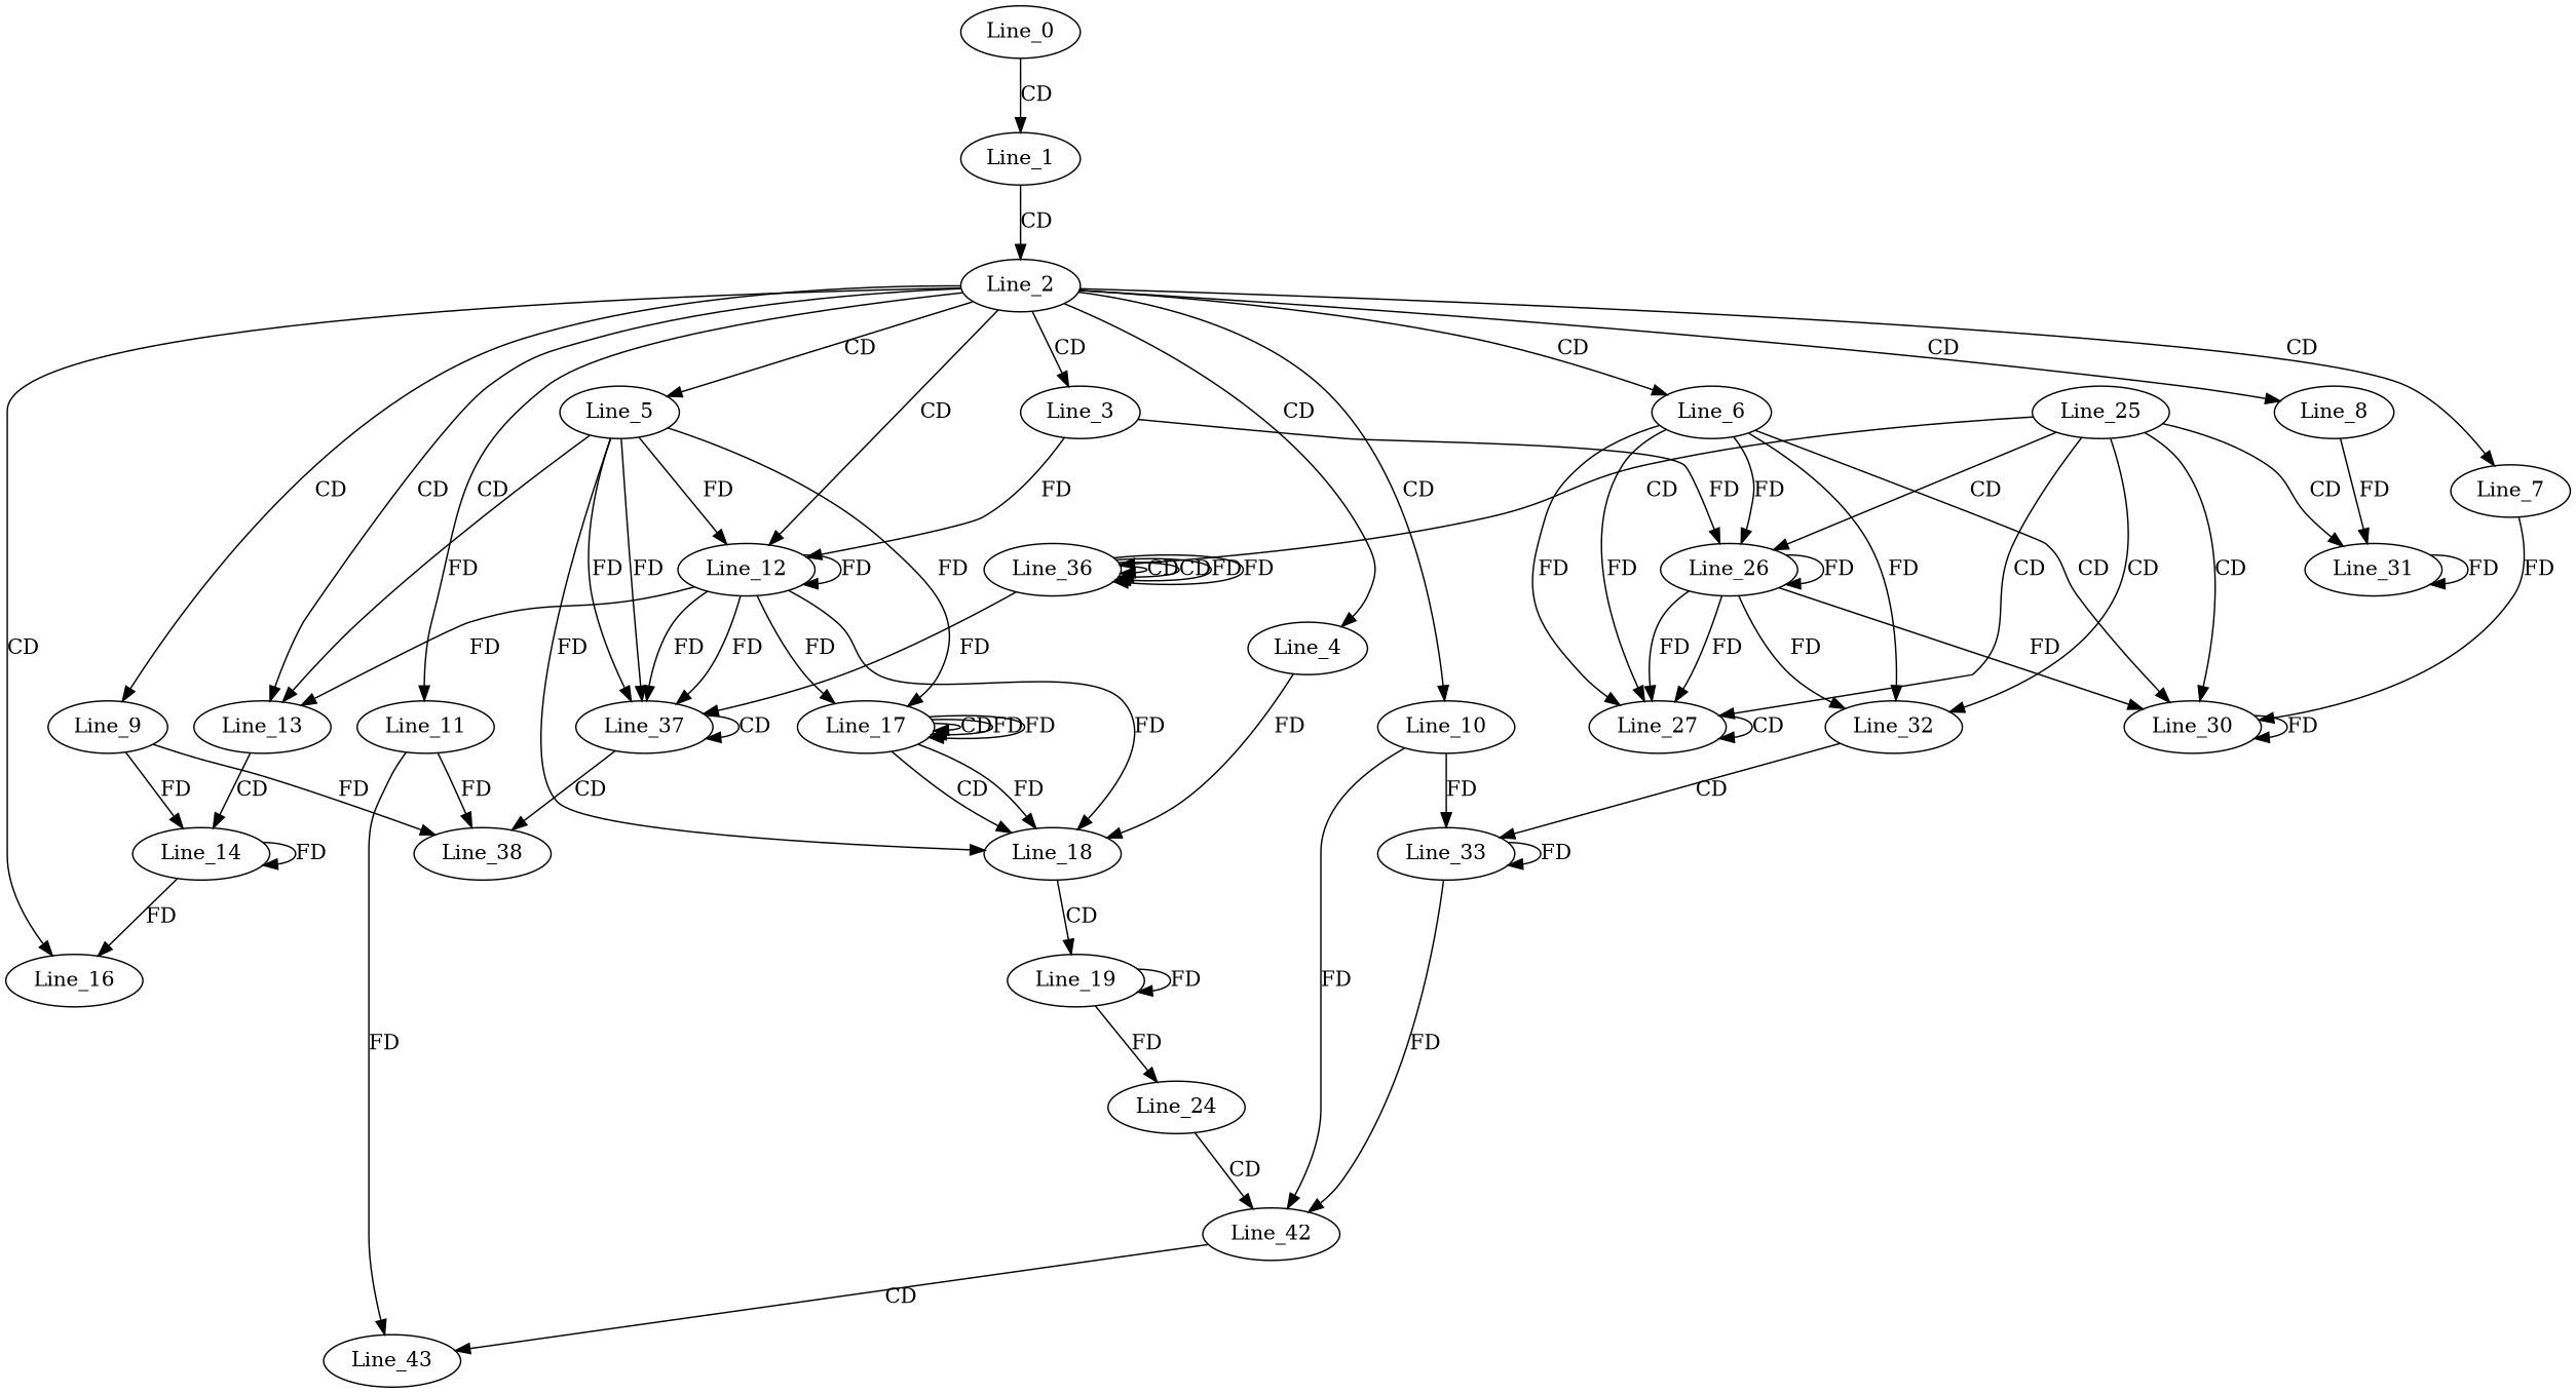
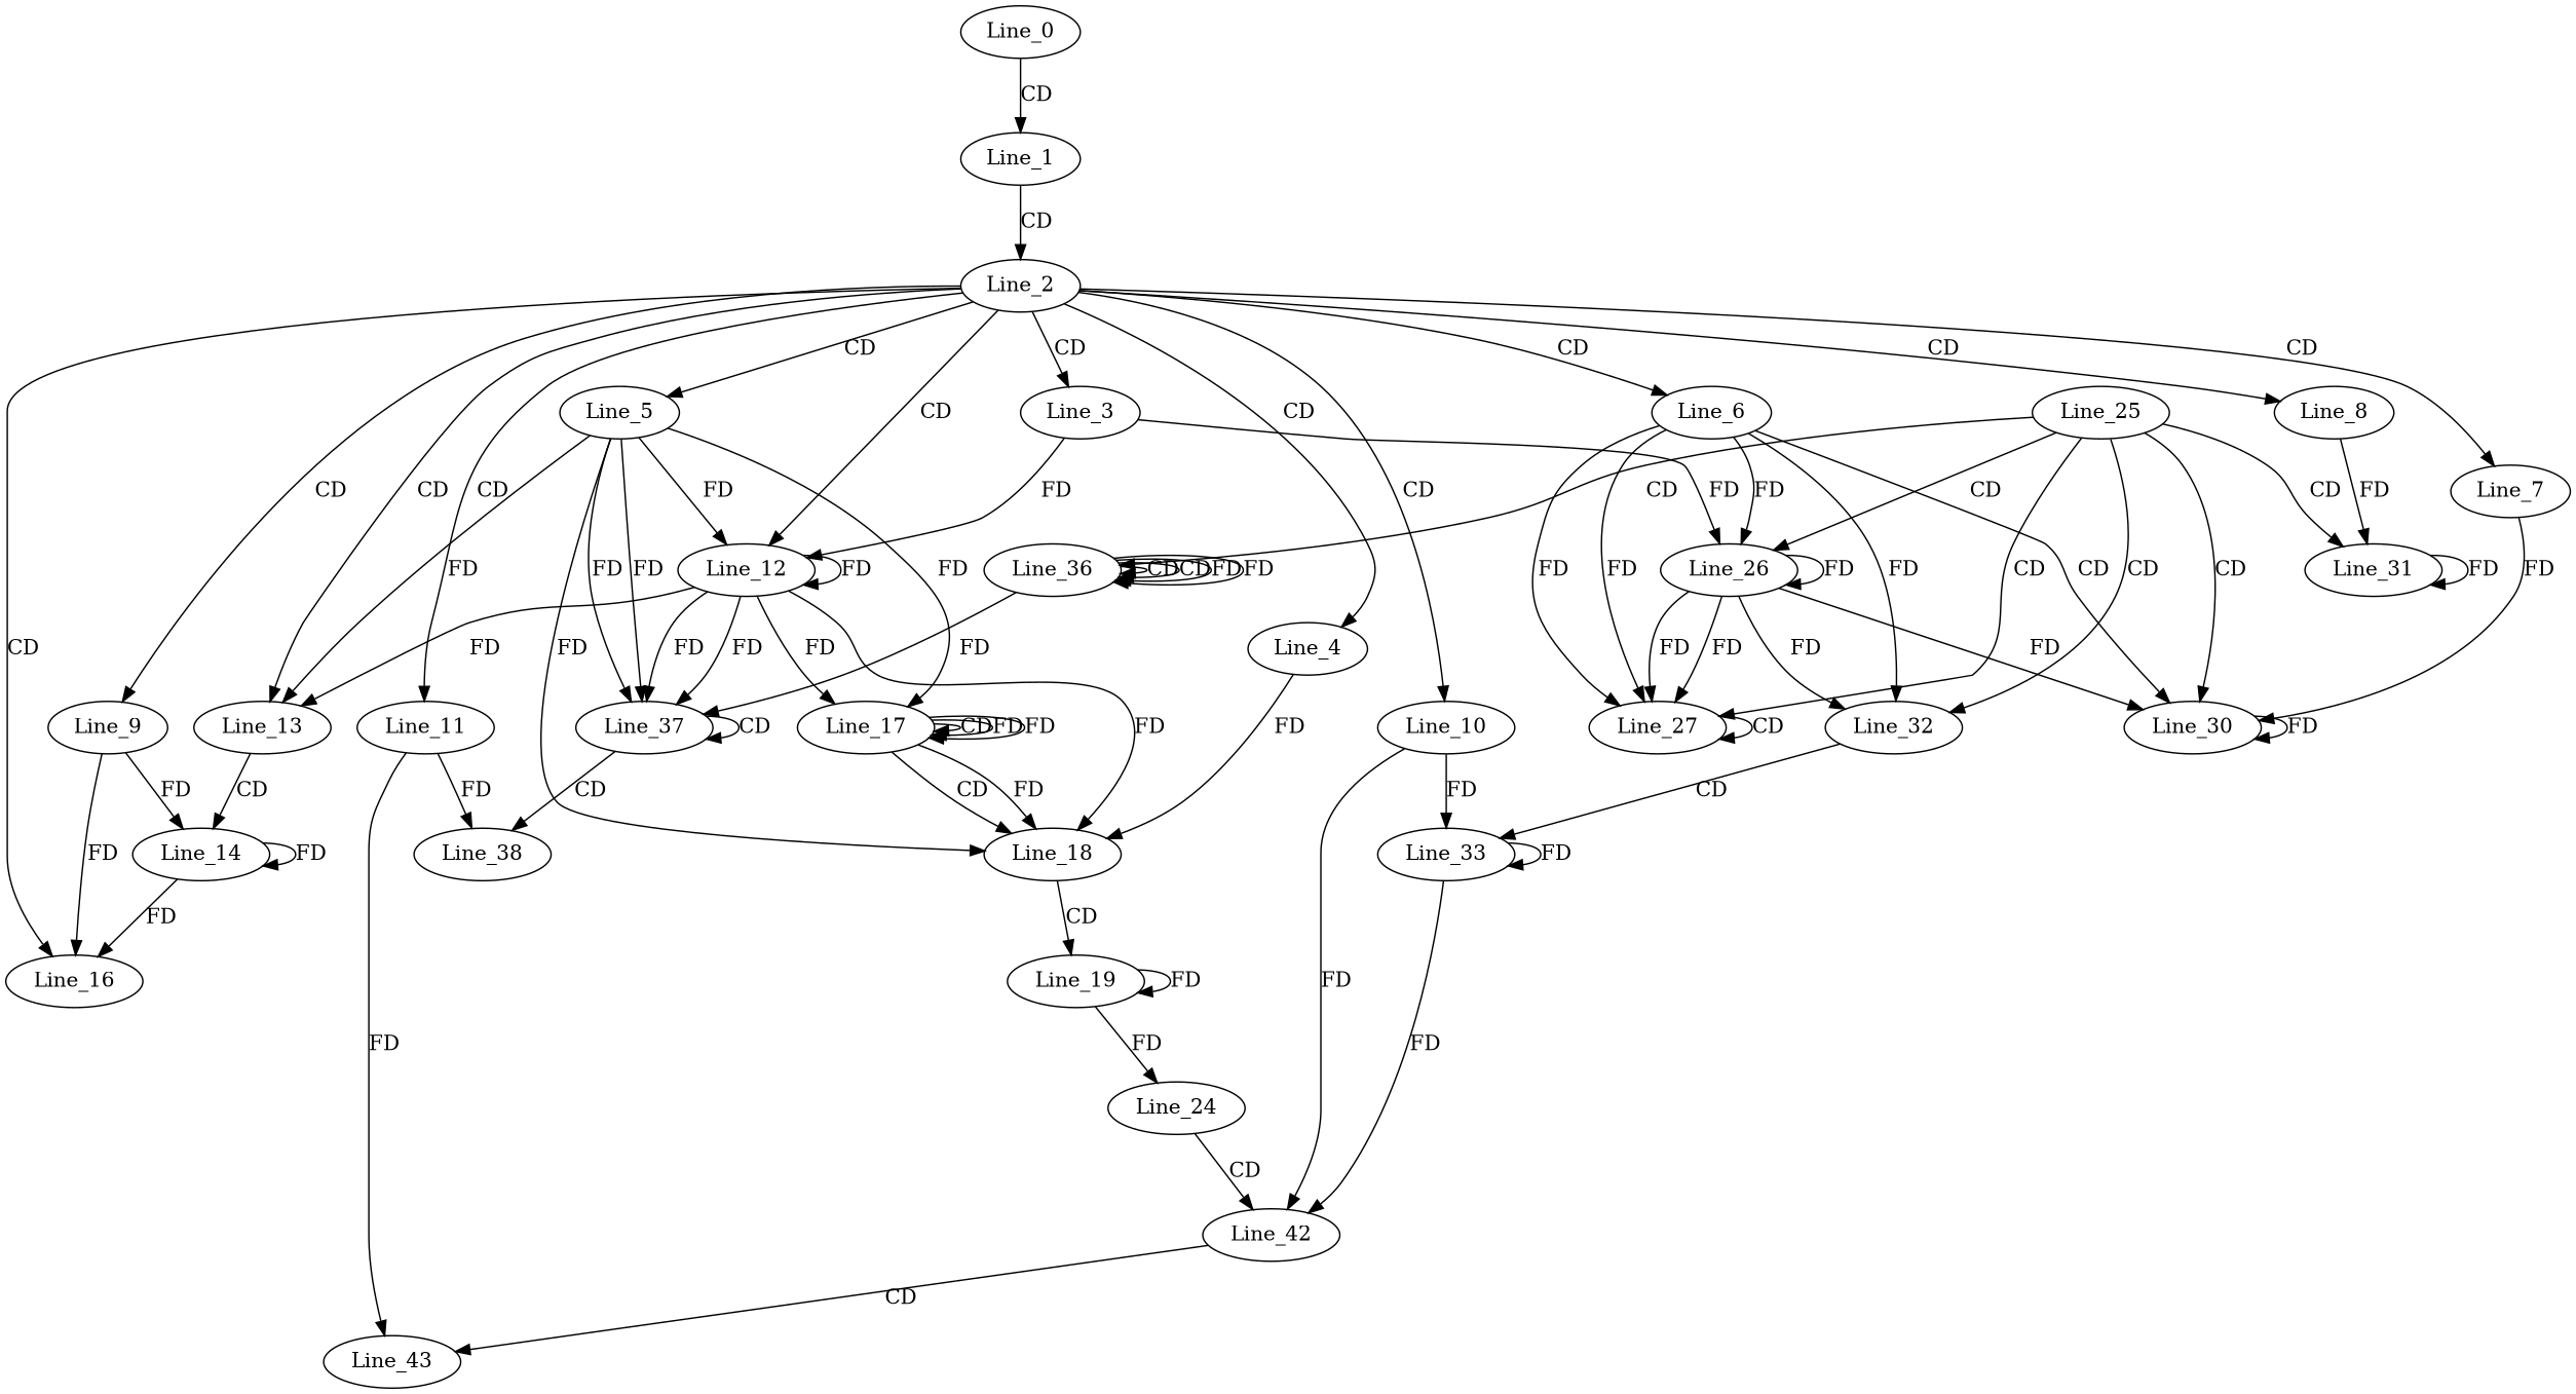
  digraph {
    Line_0
    Line_1
    Line_2
    Line_3
    Line_4
    Line_5
    Line_6
    Line_7
    Line_8
    Line_9
    Line_10
    Line_11
    Line_12
    Line_13
    Line_16
    Line_26
    Line_18
    Line_17
    Line_37
    Line_27
    Line_30
    Line_32
    Line_31
    Line_14
    Line_33
    Line_42
    Line_38
    Line_43
    Line_19
    Line_24
    Line_25
    Line_36
    Line_0 -> Line_1 [label=CD]
    Line_1 -> Line_2 [label=CD]
    Line_2 -> Line_3 [label=CD]
    Line_2 -> Line_4 [label=CD]
    Line_2 -> Line_5 [label=CD]
    Line_2 -> Line_6 [label=CD]
    Line_2 -> Line_7 [label=CD]
    Line_2 -> Line_8 [label=CD]
    Line_2 -> Line_9 [label=CD]
    Line_2 -> Line_10 [label=CD]
    Line_2 -> Line_11 [label=CD]
    Line_2 -> Line_12 [label=CD]
    Line_2 -> Line_13 [label=CD]
    Line_2 -> Line_16 [label=CD]
    Line_3 -> Line_12 [label=FD]
    Line_3 -> Line_26 [label=FD]
    Line_4 -> Line_18 [label=FD]
    Line_5 -> Line_12 [label=FD]
    Line_5 -> Line_13 [label=FD]
    Line_5 -> Line_18 [label=FD]
    Line_5 -> Line_17 [label=FD]
    Line_5 -> Line_37 [label=FD]
    Line_5 -> Line_37 [label=FD]
    Line_6 -> Line_26 [label=FD]
    Line_6 -> Line_27 [label=FD]
    Line_6 -> Line_27 [label=FD]
    Line_6 -> Line_30 [label=CD]
    Line_6 -> Line_32 [label=FD]
    Line_7 -> Line_30 [label=FD]
    Line_8 -> Line_31 [label=FD]
-   Line_9 -> Line_38 [label=FD]
+   Line_9 -> Line_16 [label=FD]
    Line_9 -> Line_14 [label=FD]
    Line_10 -> Line_33 [label=FD]
    Line_10 -> Line_42 [label=FD]
    Line_11 -> Line_38 [label=FD]
    Line_11 -> Line_43 [label=FD]
    Line_12 -> Line_12 [label=FD]
    Line_12 -> Line_13 [label=FD]
    Line_12 -> Line_18 [label=FD]
    Line_12 -> Line_17 [label=FD]
    Line_12 -> Line_37 [label=FD]
    Line_12 -> Line_37 [label=FD]
    Line_13 -> Line_14 [label=CD]
    Line_26 -> Line_26 [label=FD]
    Line_26 -> Line_27 [label=FD]
    Line_26 -> Line_27 [label=FD]
    Line_26 -> Line_30 [label=FD]
    Line_26 -> Line_32 [label=FD]
    Line_18 -> Line_19 [label=CD]
    Line_17 -> Line_18 [label=CD]
    Line_17 -> Line_18 [label=FD]
    Line_17 -> Line_17 [label=CD]
    Line_17 -> Line_17 [label=FD]
    Line_17 -> Line_17 [label=FD]
    Line_37 -> Line_37 [label=CD]
    Line_37 -> Line_38 [label=CD]
    Line_27 -> Line_27 [label=CD]
    Line_30 -> Line_30 [label=FD]
    Line_32 -> Line_33 [label=CD]
    Line_31 -> Line_31 [label=FD]
    Line_14 -> Line_16 [label=FD]
    Line_14 -> Line_14 [label=FD]
    Line_33 -> Line_33 [label=FD]
    Line_33 -> Line_42 [label=FD]
    Line_42 -> Line_43 [label=CD]
    Line_19 -> Line_19 [label=FD]
    Line_19 -> Line_24 [label=FD]
    Line_24 -> Line_42 [label=CD]
    Line_25 -> Line_26 [label=CD]
    Line_25 -> Line_27 [label=CD]
    Line_25 -> Line_30 [label=CD]
    Line_25 -> Line_32 [label=CD]
    Line_25 -> Line_31 [label=CD]
    Line_25 -> Line_36 [label=CD]
    Line_36 -> Line_37 [label=FD]
    Line_36 -> Line_36 [label=CD]
    Line_36 -> Line_36 [label=CD]
    Line_36 -> Line_36 [label=FD]
    Line_36 -> Line_36 [label=FD]
  }
